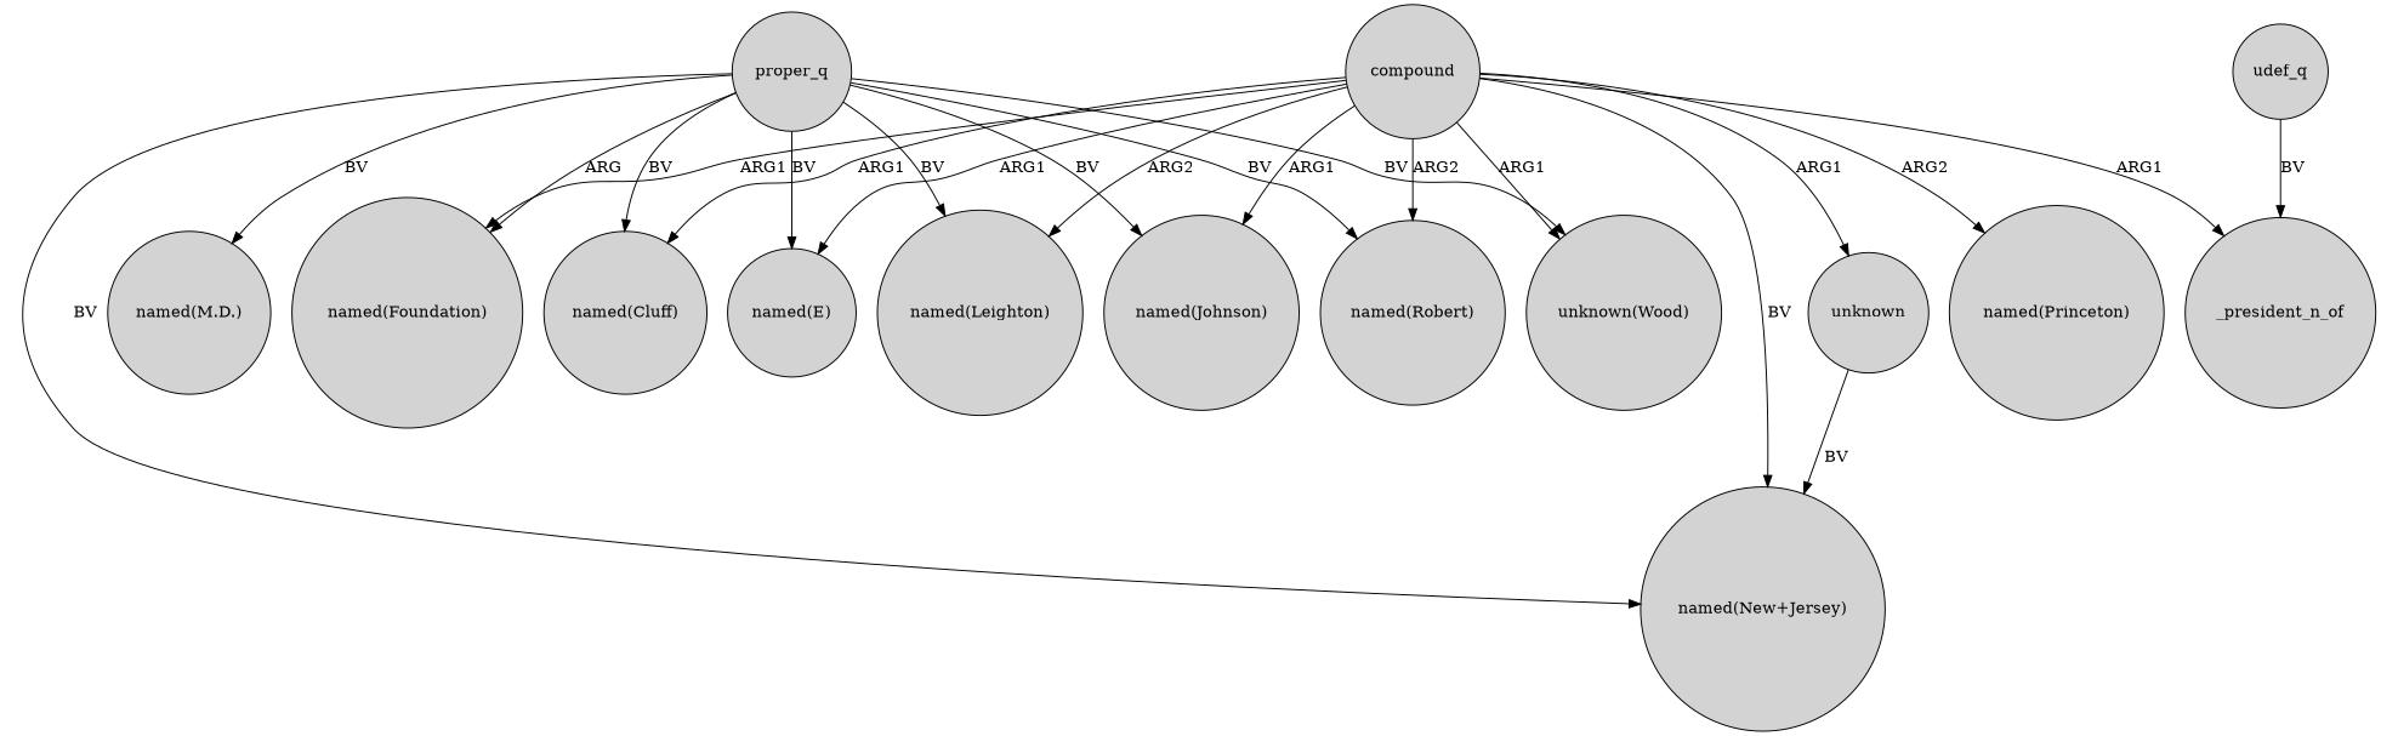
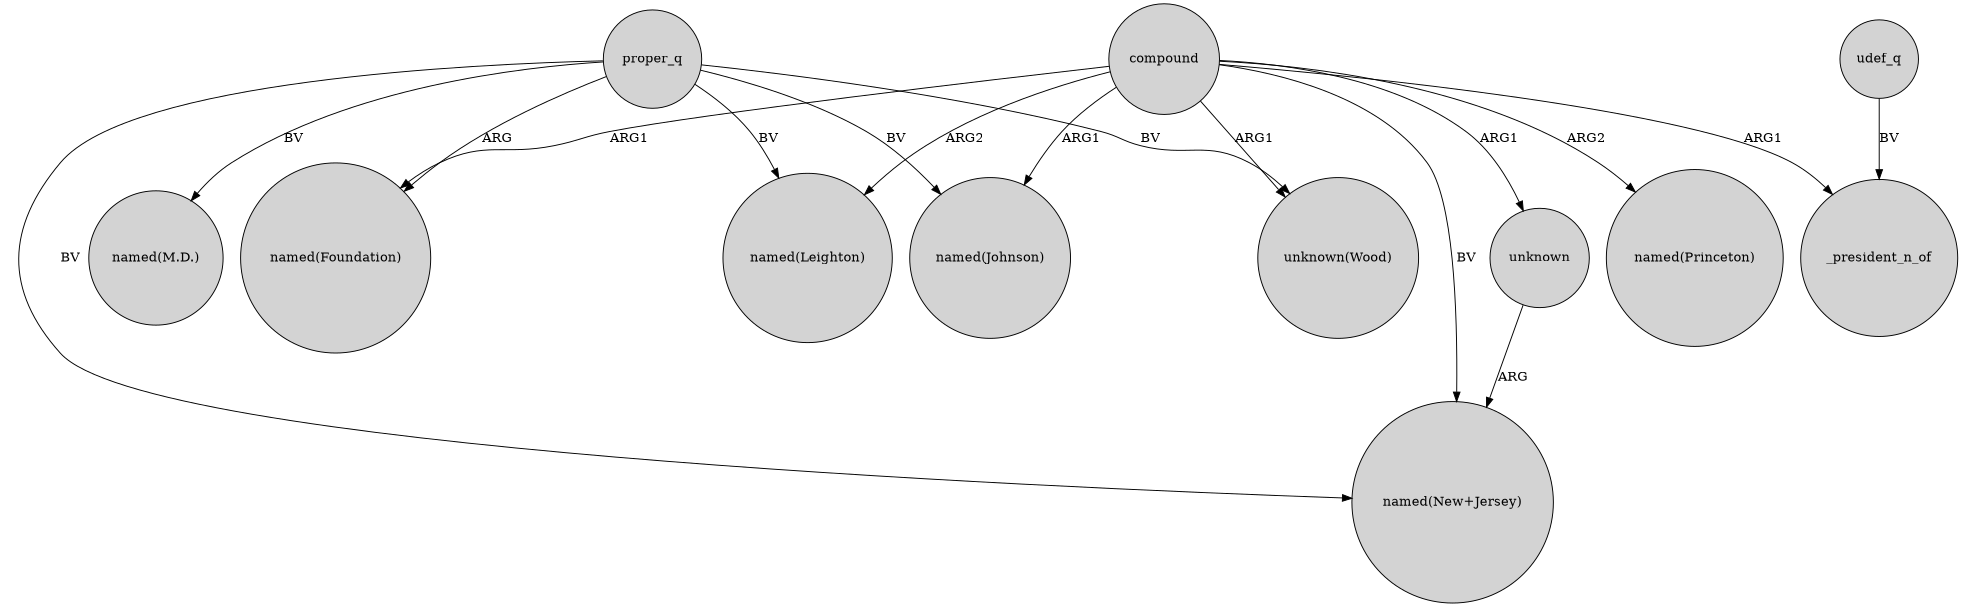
  digraph {
    node [shape=circle style=filled]
    proper_q
    "named(Johnson)"
-   "named(Cluff)"
    "named(New+Jersey)"
-   "named(Robert)"
    n6 [label="unknown(Wood)"]
-   "named(E)"
    "named(Foundation)"
    "named(M.D.)"
    "named(Leighton)"
    compound
    "named(Princeton)"
    _president_n_of
    unknown
    udef_q
    proper_q -> "named(Johnson)" [label=BV]
-   proper_q -> "named(Cluff)" [label=BV]
    proper_q -> "named(New+Jersey)" [label=BV]
-   proper_q -> "named(Robert)" [label=BV]
    proper_q -> n6 [label=BV]
-   proper_q -> "named(E)" [label=BV]
    proper_q -> "named(Foundation)" [label=ARG]
    proper_q -> "named(M.D.)" [label=BV]
    proper_q -> "named(Leighton)" [label=BV]
    compound -> "named(Johnson)" [label=ARG1]
-   compound -> "named(Cluff)" [label=ARG1]
    compound -> "named(New+Jersey)" [label=BV]
-   compound -> "named(Robert)" [label=ARG2]
    compound -> n6 [label=ARG1]
-   compound -> "named(E)" [label=ARG1]
    compound -> "named(Foundation)" [label=ARG1]
    compound -> "named(Leighton)" [label=ARG2]
    compound -> "named(Princeton)" [label=ARG2]
    compound -> _president_n_of [label=ARG1]
    compound -> unknown [label=ARG1]
-   unknown -> "named(New+Jersey)" [label=BV]
+   unknown -> "named(New+Jersey)" [label=ARG]
    udef_q -> _president_n_of [label=BV]
  }
